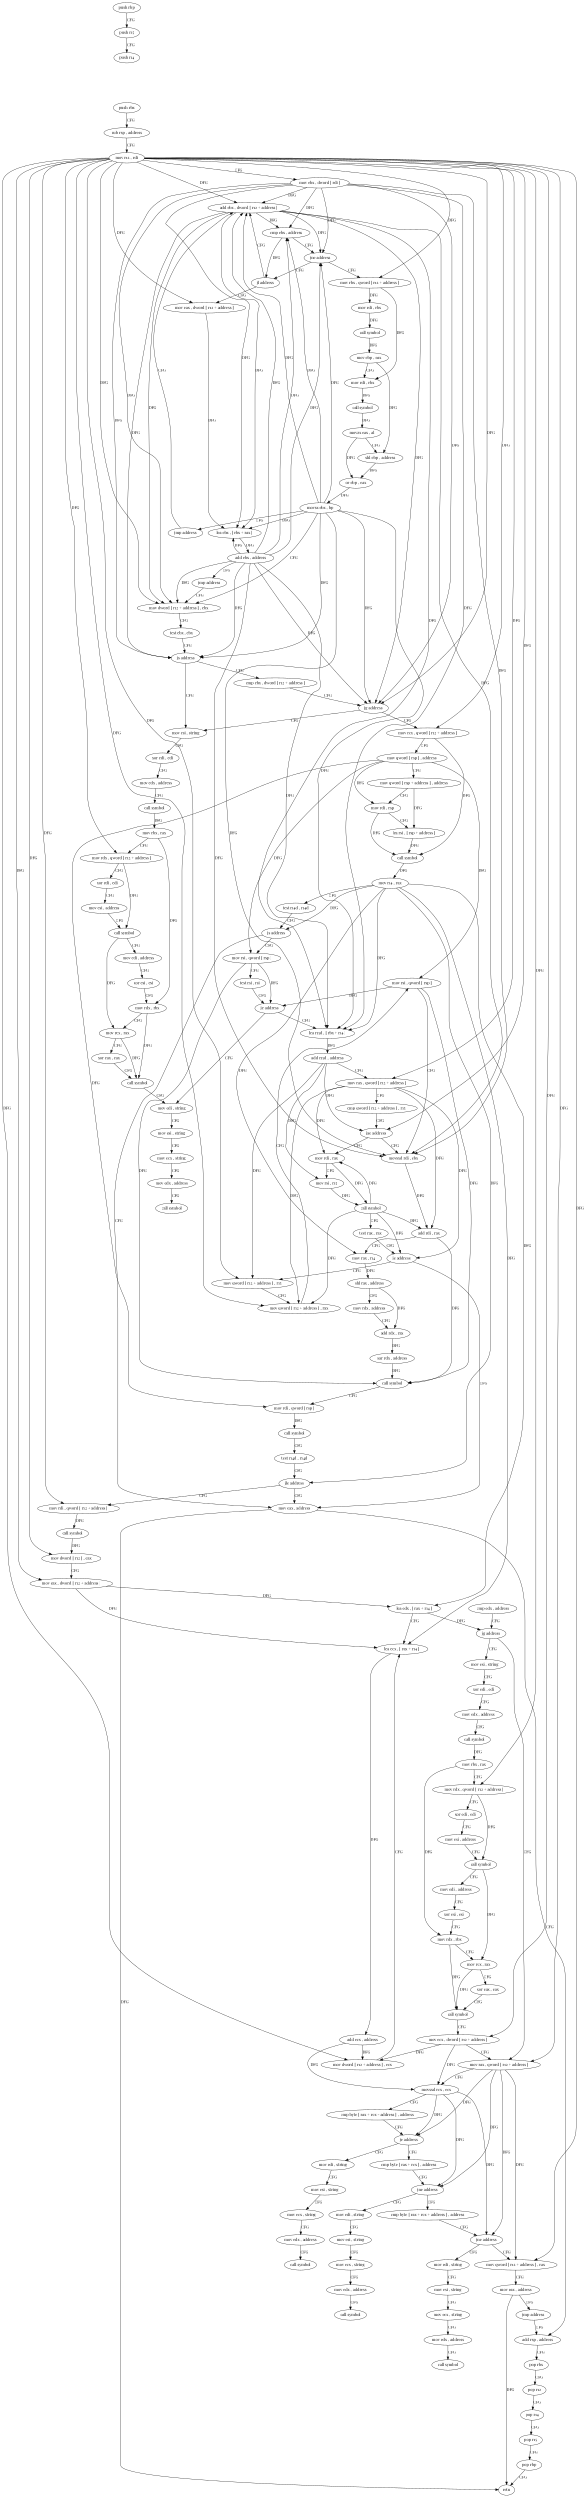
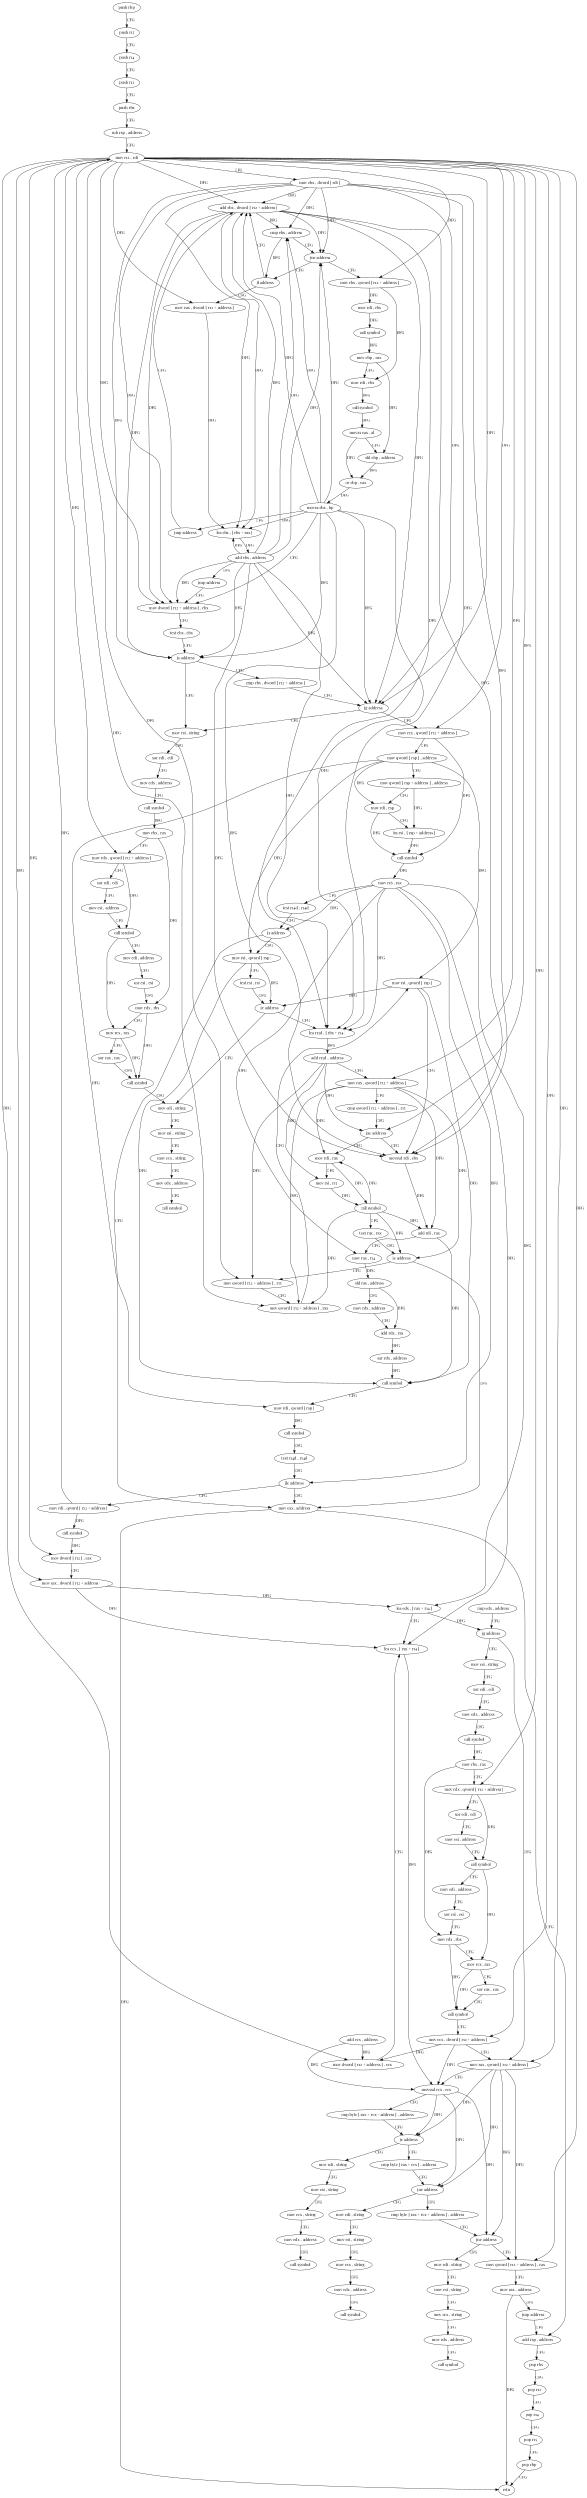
  digraph {
    fontname="Playfair Display"
    node [fontname="Playfair Display"]
    edge [fontname="Playfair Display"]
    n1 [label="push rbp"]
    n2 [label="push r15"]
    n3 [label="push r14"]
+   n4 [label="push r12"]
    n5 [label="push rbx"]
    n6 [label="sub rsp , address"]
    n7 [label="mov r12 , rdi"]
    n8 [label="mov ebx , dword [ rdi ]"]
    n9 [label="mov rbx , qword [ r12 + address ]"]
    n10 [label="add ebx , dword [ r12 + address ]"]
    n11 [label="mov eax , dword [ r12 + address ]"]
    n12 [label="mov dword [ r12 + address ] , ebx"]
    n13 [label="mov rdx , qword [ r12 + address ]"]
    n14 [label="jg address"]
    n15 [label="mov rcx , qword [ r12 + address ]"]
    n16 [label="mov rax , qword [ r12 + address ]"]
    n17 [label="jae address"]
    n18 [label="mov rdi , qword [ r12 + address ]"]
    n19 [label="mov qword [ r12 + address ] , r15"]
    n20 [label="mov dword [ r12 ] , eax"]
    n21 [label="mov eax , dword [ r12 + address ]"]
    n22 [label="mov dword [ r12 + address ] , ecx"]
    n23 [label="mov rax , qword [ r12 + address ]"]
    n24 [label="mov qword [ r12 + address ] , rax"]
    n25 [label="mov rdx , qword [ r12 + address ]"]
    n26 [label="mov ecx , dword [ r12 + address ]"]
    n27 [label="mov qword [ r12 + address ] , rax"]
    n28 [label="cmp ebx , address"]
    n29 [label="jne address"]
    n30 [label="lea ebx , [ rbx + rax ]"]
    n31 [label="js address"]
    n32 [label="lea r15d , [ rbx + r14 ]"]
    n33 [label="movsxd rdi , ebx"]
    n34 [label="mov rdi , rbx"]
    n35 [label="mov rdi , rbx"]
    n36 [label="test ebx , ebx"]
    n37 [label="xor edi , edi"]
    n38 [label="call symbol"]
    n39 [label="mov esi , string"]
    n40 [label="mov qword [ rsp ] , address"]
    n41 [label="call symbol"]
    n42 [label="cmp qword [ r12 + address ] , r15"]
    n43 [label="mov rdi , rax"]
    n44 [label="add rdi , rax"]
    n45 [label="je address"]
    n46 [label="call symbol"]
    n47 [label="lea edx , [ rax + r14 ]"]
    n48 [label="lea ecx , [ rax + r14 ]"]
    n49 [label="movsxd rcx , ecx"]
    n50 [label="je address"]
    n51 [label="jne address"]
    n52 [label="jne address"]
    n53 [label="mov rsi , qword [ rsp ]"]
    n54 [label="xor edi , edi"]
    n55 [label="call symbol"]
    n56 [label="mov eax , address"]
    n57 [label="jl address"]
    n58 [label="add ebx , address"]
    n59 [label="cmp ebx , dword [ r12 + address ]"]
    n60 [label="add r15d , address"]
    n61 [label="call symbol"]
    n62 [label="call symbol"]
    n63 [label="mov ebp , eax"]
    n64 [label="shl ebp , address"]
    n65 [label="or ebp , eax"]
    n66 [label="movzx eax , al"]
    n67 [label="movsx ebx , bp"]
    n68 [label="jmp address"]
    n69 [label="jmp address"]
    n70 [label="xor edi , edi"]
    n71 [label="mov edx , address"]
    n72 [label="call symbol"]
    n73 [label="mov rbx , rax"]
    n74 [label="mov rdx , rbx"]
    n75 [label="mov rcx , rax"]
    n76 [label="call symbol"]
    n77 [label="mov esi , address"]
    n78 [label="mov edi , address"]
    n79 [label="xor esi , esi"]
    n80 [label="xor eax , eax"]
    n81 [label="mov edi , string"]
    n82 [label="mov esi , string"]
    n83 [label="mov ecx , string"]
    n84 [label="mov qword [ rsp + address ] , address"]
    n85 [label="mov rdi , rsp"]
    n86 [label="mov rsi , qword [ rsp ]"]
    n87 [label="mov rdi , qword [ rsp ]"]
-   n88 [label="mov r14 , rax"]
+   n88 [label="mov r16 , rax"]
    n89 [label="lea rsi , [ rsp + address ]"]
    n90 [label="test rsi , rsi"]
    n91 [label="je address"]
    n92 [label="call symbol"]
    n93 [label="call symbol"]
    n94 [label="test r14d , r14d"]
    n95 [label="js address"]
    n96 [label="mov rax , r14"]
    n97 [label="jle address"]
    n98 [label="mov eax , address"]
    n99 [label="shl rax , address"]
    n100 [label="jg address"]
    n101 [label="add ecx , address"]
    n102 [label="add rsp , address"]
    n103 [label=retn]
    n104 [label="pop rbx"]
    n105 [label="pop r12"]
    n106 [label="mov rsi , r15"]
    n107 [label="mov edx , address"]
    n108 [label="call symbol"]
    n109 [label="call symbol"]
    n110 [label="test rax , rax"]
    n111 [label="mov rdx , address"]
    n112 [label="add rdx , rax"]
    n113 [label="sar rdx , address"]
    n114 [label="test r14d , r14d"]
    n115 [label="mov esi , string"]
    n116 [label="cmp byte [ rax + rcx - address ] , address"]
    n117 [label="cmp edx , address"]
    n118 [label="xor edi , edi"]
    n119 [label="mov edi , string"]
    n120 [label="cmp byte [ rax + rcx ] , address"]
    n121 [label="mov edi , string"]
    n122 [label="cmp byte [ rax + rcx + address ] , address"]
    n123 [label="mov edi , string"]
    n124 [label="mov edx , address"]
    n125 [label="mov esi , string"]
    n126 [label="mov ecx , string"]
    n127 [label="call symbol"]
    n128 [label="mov rbx , rax"]
    n129 [label="mov rdx , rbx"]
    n130 [label="mov rcx , rax"]
    n131 [label="call symbol"]
    n132 [label="mov esi , address"]
    n133 [label="mov edi , address"]
    n134 [label="xor esi , esi"]
    n135 [label="xor eax , eax"]
    n136 [label="mov edx , address"]
    n137 [label="call symbol"]
    n138 [label="mov esi , string"]
    n139 [label="mov ecx , string"]
    n140 [label="mov edx , address"]
    n141 [label="call symbol"]
    n142 [label="mov esi , string"]
    n143 [label="mov ecx , string"]
    n144 [label="jmp address"]
    n145 [label="mov edx , address"]
    n146 [label="call symbol"]
    n147 [label="pop r14"]
    n148 [label="pop r15"]
    n149 [label="pop rbp"]
    n1 -> n2 [label=CFG]
    n2 -> n3 [label=CFG]
+   n3 -> n4 [label=CFG]
+   n4 -> n5 [label=CFG]
    n5 -> n6 [label=CFG]
    n6 -> n7 [label=CFG]
    n7 -> n8 [label=CFG]
    n7 -> n9 [label=DFG]
    n7 -> n10 [label=DFG]
    n7 -> n11 [label=DFG]
    n7 -> n12 [label=DFG]
    n7 -> n13 [label=DFG]
    n7 -> n14 [label=DFG]
    n7 -> n15 [label=DFG]
    n7 -> n16 [label=DFG]
    n7 -> n17 [label=DFG]
-   n7 -> n18 [label=DFG]
+   n18 -> n7 [label=DFG]
    n7 -> n19 [label=DFG]
    n7 -> n20 [label=DFG]
    n7 -> n21 [label=DFG]
    n7 -> n22 [label=DFG]
    n7 -> n23 [label=DFG]
    n7 -> n24 [label=DFG]
    n7 -> n25 [label=DFG]
    n7 -> n26 [label=DFG]
    n7 -> n27 [label=DFG]
    n8 -> n10 [label=DFG]
    n8 -> n12 [label=DFG]
    n8 -> n14 [label=DFG]
    n8 -> n28 [label=DFG]
    n8 -> n29 [label=DFG]
    n8 -> n30 [label=DFG]
    n8 -> n31 [label=DFG]
    n8 -> n32 [label=DFG]
    n8 -> n33 [label=DFG]
    n9 -> n34 [label=DFG]
    n9 -> n35 [label=DFG]
    n10 -> n12 [label=DFG]
    n10 -> n14 [label=DFG]
    n10 -> n28 [label=DFG]
    n10 -> n29 [label=DFG]
    n10 -> n30 [label=DFG]
    n10 -> n31 [label=DFG]
    n10 -> n32 [label=DFG]
    n10 -> n33 [label=DFG]
    n11 -> n30 [label=DFG]
    n12 -> n36 [label=CFG]
    n13 -> n37 [label=CFG]
    n13 -> n38 [label=DFG]
    n14 -> n15 [label=CFG]
    n14 -> n39 [label=CFG]
    n15 -> n40 [label=CFG]
    n15 -> n41 [label=DFG]
    n16 -> n24 [label=DFG]
    n16 -> n42 [label=CFG]
    n16 -> n43 [label=DFG]
    n16 -> n44 [label=DFG]
    n16 -> n45 [label=DFG]
    n17 -> n33 [label=CFG]
    n17 -> n43 [label=CFG]
    n18 -> n46 [label=DFG]
    n19 -> n24 [label=CFG]
    n20 -> n21 [label=CFG]
    n21 -> n47 [label=DFG]
    n21 -> n48 [label=DFG]
    n22 -> n48 [label=CFG]
    n23 -> n27 [label=DFG]
    n23 -> n49 [label=CFG]
    n23 -> n50 [label=DFG]
    n23 -> n51 [label=DFG]
    n23 -> n52 [label=DFG]
    n24 -> n53 [label=CFG]
    n25 -> n54 [label=CFG]
    n25 -> n55 [label=DFG]
    n26 -> n22 [label=DFG]
    n26 -> n23 [label=CFG]
    n26 -> n49 [label=DFG]
    n27 -> n56 [label=CFG]
    n28 -> n29 [label=CFG]
    n28 -> n57 [label=DFG]
    n29 -> n9 [label=CFG]
    n29 -> n57 [label=CFG]
    n30 -> n58 [label=DFG]
    n31 -> n39 [label=CFG]
    n31 -> n59 [label=CFG]
    n32 -> n60 [label=DFG]
    n33 -> n44 [label=DFG]
    n34 -> n61 [label=DFG]
    n35 -> n62 [label=DFG]
    n36 -> n31 [label=CFG]
    n37 -> n77 [label=CFG]
    n38 -> n75 [label=DFG]
    n38 -> n78 [label=CFG]
    n39 -> n70 [label=CFG]
    n40 -> n53 [label=DFG]
    n40 -> n84 [label=CFG]
    n40 -> n85 [label=DFG]
    n40 -> n86 [label=DFG]
    n40 -> n87 [label=DFG]
    n41 -> n88 [label=DFG]
    n42 -> n17 [label=CFG]
    n43 -> n106 [label=CFG]
    n43 -> n109 [label=DFG]
    n44 -> n92 [label=DFG]
    n44 -> n96 [label=CFG]
    n45 -> n19 [label=CFG]
    n45 -> n98 [label=CFG]
    n46 -> n20 [label=DFG]
    n47 -> n48 [label=CFG]
    n47 -> n100 [label=DFG]
-   n48 -> n101 [label=DFG]
+   n48 -> n49 [label=DFG]
    n49 -> n50 [label=DFG]
    n49 -> n51 [label=DFG]
    n49 -> n52 [label=DFG]
    n49 -> n116 [label=CFG]
    n50 -> n119 [label=CFG]
    n50 -> n120 [label=CFG]
    n51 -> n121 [label=CFG]
    n51 -> n122 [label=CFG]
    n52 -> n27 [label=CFG]
    n52 -> n123 [label=CFG]
    n53 -> n33 [label=CFG]
    n53 -> n91 [label=DFG]
    n53 -> n92 [label=DFG]
    n54 -> n132 [label=CFG]
    n55 -> n130 [label=DFG]
    n55 -> n133 [label=CFG]
    n56 -> n103 [label=DFG]
    n56 -> n144 [label=CFG]
    n57 -> n10 [label=CFG]
    n57 -> n11 [label=CFG]
    n58 -> n10 [label=DFG]
    n58 -> n12 [label=DFG]
    n58 -> n14 [label=DFG]
    n58 -> n28 [label=DFG]
    n58 -> n29 [label=DFG]
    n58 -> n30 [label=DFG]
    n58 -> n31 [label=DFG]
    n58 -> n32 [label=DFG]
    n58 -> n33 [label=DFG]
    n58 -> n69 [label=CFG]
    n59 -> n14 [label=CFG]
    n60 -> n16 [label=CFG]
    n60 -> n17 [label=DFG]
    n60 -> n19 [label=DFG]
    n60 -> n106 [label=DFG]
    n61 -> n63 [label=DFG]
    n62 -> n66 [label=DFG]
    n63 -> n35 [label=CFG]
    n63 -> n64 [label=DFG]
    n64 -> n65 [label=DFG]
    n65 -> n67 [label=DFG]
    n66 -> n64 [label=CFG]
    n66 -> n65 [label=DFG]
    n67 -> n10 [label=DFG]
    n67 -> n12 [label=CFG]
    n67 -> n14 [label=DFG]
    n67 -> n28 [label=DFG]
    n67 -> n29 [label=DFG]
    n67 -> n30 [label=DFG]
    n67 -> n31 [label=DFG]
    n67 -> n32 [label=DFG]
    n67 -> n33 [label=DFG]
    n67 -> n68 [label=CFG]
    n68 -> n10 [label=CFG]
    n69 -> n12 [label=CFG]
    n70 -> n71 [label=CFG]
    n71 -> n72 [label=CFG]
    n72 -> n73 [label=DFG]
    n73 -> n13 [label=CFG]
    n73 -> n74 [label=DFG]
    n74 -> n75 [label=CFG]
    n74 -> n76 [label=DFG]
    n75 -> n76 [label=DFG]
    n75 -> n80 [label=CFG]
    n76 -> n81 [label=CFG]
    n77 -> n38 [label=CFG]
    n78 -> n79 [label=CFG]
    n79 -> n74 [label=CFG]
    n80 -> n76 [label=CFG]
    n81 -> n82 [label=CFG]
    n82 -> n83 [label=CFG]
    n83 -> n107 [label=CFG]
    n84 -> n85 [label=CFG]
    n84 -> n89 [label=DFG]
    n85 -> n41 [label=DFG]
    n85 -> n89 [label=CFG]
    n86 -> n90 [label=CFG]
    n86 -> n91 [label=DFG]
    n86 -> n92 [label=DFG]
    n87 -> n93 [label=DFG]
    n88 -> n32 [label=DFG]
    n88 -> n47 [label=DFG]
    n88 -> n48 [label=DFG]
    n88 -> n94 [label=CFG]
    n88 -> n95 [label=DFG]
    n88 -> n96 [label=DFG]
    n88 -> n97 [label=DFG]
    n89 -> n41 [label=DFG]
    n90 -> n91 [label=CFG]
    n91 -> n32 [label=CFG]
    n91 -> n81 [label=CFG]
    n92 -> n87 [label=CFG]
    n93 -> n114 [label=CFG]
    n94 -> n95 [label=CFG]
    n95 -> n86 [label=CFG]
    n95 -> n98 [label=CFG]
    n96 -> n99 [label=DFG]
    n97 -> n18 [label=CFG]
    n97 -> n98 [label=CFG]
    n98 -> n102 [label=CFG]
    n98 -> n103 [label=DFG]
    n99 -> n111 [label=CFG]
    n99 -> n112 [label=DFG]
    n100 -> n23 [label=CFG]
    n100 -> n115 [label=CFG]
    n101 -> n22 [label=DFG]
    n101 -> n49 [label=DFG]
    n102 -> n104 [label=CFG]
    n104 -> n105 [label=CFG]
    n105 -> n147 [label=CFG]
    n106 -> n109 [label=DFG]
    n107 -> n108 [label=CFG]
    n109 -> n24 [label=DFG]
    n109 -> n43 [label=DFG]
    n109 -> n44 [label=DFG]
    n109 -> n45 [label=DFG]
    n109 -> n110 [label=CFG]
    n110 -> n45 [label=CFG]
    n111 -> n112 [label=CFG]
    n112 -> n113 [label=DFG]
    n113 -> n92 [label=DFG]
    n114 -> n97 [label=CFG]
    n115 -> n118 [label=CFG]
    n116 -> n50 [label=CFG]
    n117 -> n100 [label=CFG]
    n118 -> n124 [label=CFG]
    n119 -> n125 [label=CFG]
    n120 -> n51 [label=CFG]
    n121 -> n138 [label=CFG]
    n122 -> n52 [label=CFG]
    n123 -> n142 [label=CFG]
    n124 -> n127 [label=CFG]
    n125 -> n126 [label=CFG]
    n126 -> n136 [label=CFG]
    n127 -> n128 [label=DFG]
    n128 -> n25 [label=CFG]
    n128 -> n129 [label=DFG]
    n129 -> n130 [label=CFG]
    n129 -> n131 [label=DFG]
    n130 -> n131 [label=DFG]
    n130 -> n135 [label=CFG]
    n131 -> n26 [label=CFG]
    n132 -> n55 [label=CFG]
    n133 -> n134 [label=CFG]
    n134 -> n129 [label=CFG]
    n135 -> n131 [label=CFG]
    n136 -> n137 [label=CFG]
    n138 -> n139 [label=CFG]
    n139 -> n140 [label=CFG]
    n140 -> n141 [label=CFG]
    n142 -> n143 [label=CFG]
    n143 -> n145 [label=CFG]
    n144 -> n102 [label=CFG]
    n145 -> n146 [label=CFG]
    n147 -> n148 [label=CFG]
    n148 -> n149 [label=CFG]
    n149 -> n103 [label=CFG]
  }
